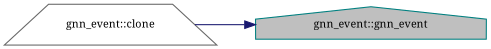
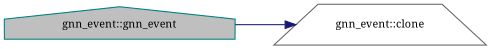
  digraph {
    rankdir=RL
    fontname="Noto Serif"
    node [fontname="Noto Serif" fontsize=10 style=filled]
    n1 [color=teal fillcolor=grey75 fontcolor=black height=0.2 label="gnn_event::gnn_event" shape=house width=0.4]
    n2 [color=gray40 fillcolor=white height=0.2 label="gnn_event::clone" shape=trapezium width=0.4]
-   n1 -> n2 [color=midnightblue dir=back fontname="Noto Serif" fontsize=10 labelfontname=Helvetica labelfontsize=10 style=solid]
+   n2 -> n1 [color=midnightblue dir=back fontname="Noto Serif" fontsize=10 labelfontname=Helvetica labelfontsize=10 style=solid]
  }
